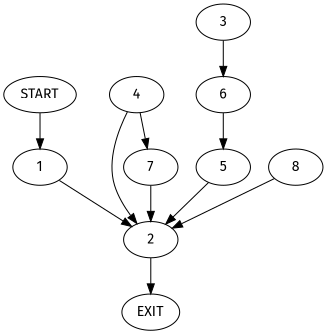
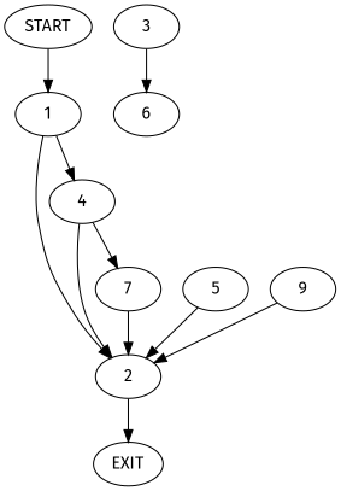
  digraph {
    fontname="Fira Sans"
    node [fontname="Fira Sans"]
    edge [fontname="Fira Sans"]
    n1 [label=START]
    1
    2
    4
    n5 [label=EXIT]
    3
    6
    7
    5
-   8
+   8 [label=9]
    n1 -> 1
    1 -> 2
+   1 -> 4
    2 -> n5
    4 -> 2
    4 -> 7
    3 -> 6
-   6 -> 5
    7 -> 2
    5 -> 2
    8 -> 2
  }
